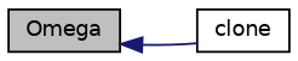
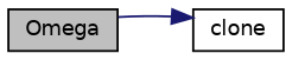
  digraph {
    rankdir=LR
    node [color=black fontname=Helvetica fontsize=10 shape=record]
    n1 [fillcolor=grey75 fontcolor=black height=0.2 label=Omega style=filled width=0.4]
    n2 [height=0.2 label=clone width=0.4]
-   n1 -> n2 [color=midnightblue dir=back fontname=Helvetica fontsize=10 labelfontname=Helvetica labelfontsize=10 style=solid]
+   n2 -> n1 [color=midnightblue dir=back fontname=Helvetica fontsize=10 labelfontname=Helvetica labelfontsize=10 style=solid]
  }
